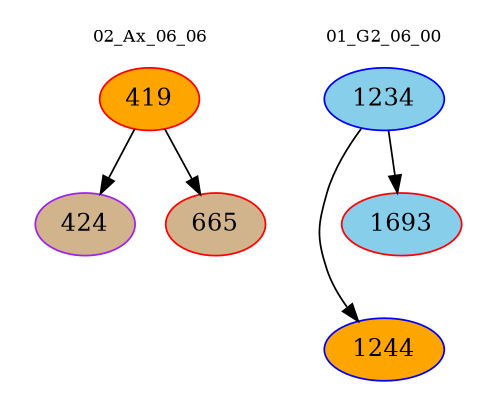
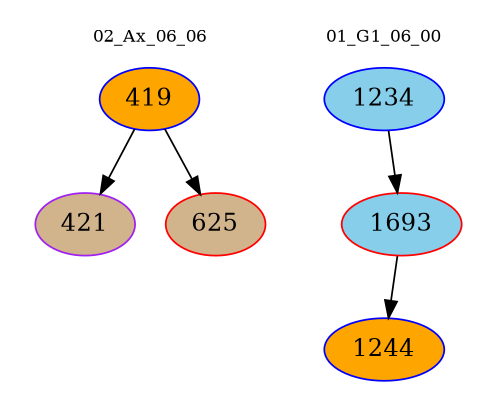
  digraph {
    node [color=blue fillcolor=orange style=filled]
    edge [color=black style=solid]
-   n1 [color=red label=419]
-   n2 [color=purple fillcolor=tan label=424]
-   n3 [color=red fillcolor=tan label=665]
+   n1 [label=419]
+   n2 [color=purple fillcolor=tan label=421]
+   n3 [color=red fillcolor=tan label=625]
    n4 [fillcolor=skyblue label=1234]
    n5 [label=1244]
    n6 [color=red fillcolor=skyblue label=1693]
    subgraph cluster_1 {
      color=white
      fontsize=10
      label="02_Ax_06_06"
      n1
      n2
      n3
    }
    subgraph cluster_2 {
      color=white
      fontsize=10
-     label="01_G2_06_00"
+     label="01_G1_06_00"
      n4
      n5
      n6
    }
    n1 -> n2
    n1 -> n3
-   n4 -> n5
+   n6 -> n5
    n4 -> n6
  }
